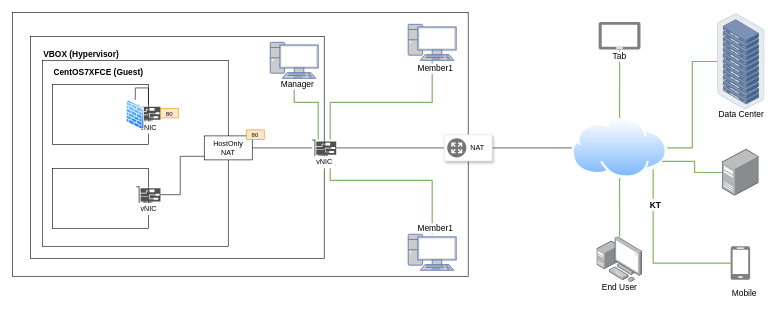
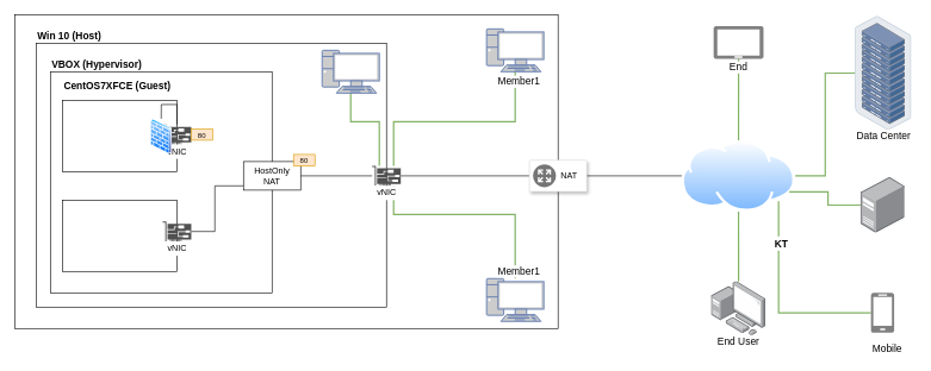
  <mxCell id="0" />
  <mxCell id="1" parent="0" />
  <mxCell id="2" value="" style="rounded=0;whiteSpace=wrap;html=1;fillColor=none;" parent="1" vertex="1"><mxGeometry x="20" y="20" width="760" height="440" as="geometry" /></mxCell>
  <mxCell id="3" value="" style="rounded=0;whiteSpace=wrap;html=1;fillColor=none;" parent="1" vertex="1"><mxGeometry x="50" y="60" width="490" height="370" as="geometry" /></mxCell>
+ <mxCell id="4" value="&lt;b&gt;Win 10 (Host)&lt;/b&gt;" style="text;html=1;resizable=0;autosize=1;align=left;verticalAlign=middle;points=[];fillColor=none;strokeColor=none;rounded=0;fontSize=14;" parent="1" vertex="1"><mxGeometry x="50" y="40" width="100" height="20" as="geometry" /></mxCell>
  <mxCell id="5" value="" style="rounded=0;whiteSpace=wrap;html=1;fillColor=none;" parent="1" vertex="1"><mxGeometry x="70" y="100" width="310" height="310" as="geometry" /></mxCell>
  <mxCell id="6" value="&lt;b&gt;&lt;font style=&quot;font-size: 14px&quot;&gt;VBOX (Hypervisor)&lt;/font&gt;&lt;/b&gt;" style="text;html=1;resizable=0;autosize=1;align=left;verticalAlign=middle;points=[];fillColor=none;strokeColor=none;rounded=0;" parent="1" vertex="1"><mxGeometry x="70" y="80" width="140" height="20" as="geometry" /></mxCell>
  <mxCell id="7" value="" style="rounded=0;whiteSpace=wrap;html=1;fillColor=none;" parent="1" vertex="1"><mxGeometry x="87" y="140" width="160" height="100" as="geometry" /></mxCell>
  <mxCell id="8" value="" style="rounded=0;whiteSpace=wrap;html=1;fillColor=none;" parent="1" vertex="1"><mxGeometry x="87" y="280" width="160" height="100" as="geometry" /></mxCell>
  <mxCell id="9" value="&lt;font style=&quot;font-size: 14px&quot;&gt;CentOS7XFCE (Guest)&lt;/font&gt;" style="text;html=1;resizable=0;autosize=1;align=left;verticalAlign=middle;points=[];fillColor=none;strokeColor=none;rounded=0;fontStyle=1" parent="1" vertex="1"><mxGeometry x="87" y="110" width="160" height="20" as="geometry" /></mxCell>
  <mxCell id="10" value="" style="sketch=0;pointerEvents=1;shadow=0;dashed=0;html=1;strokeColor=none;fillColor=#505050;labelPosition=center;verticalLabelPosition=bottom;verticalAlign=top;outlineConnect=0;align=center;shape=mxgraph.office.devices.nic;" parent="1" vertex="1"><mxGeometry x="227" y="174" width="40" height="28" as="geometry" /></mxCell>
  <mxCell id="11" value="vNIC" style="text;html=1;resizable=0;autosize=1;align=center;verticalAlign=middle;points=[];fillColor=default;strokeColor=none;rounded=0;" parent="1" vertex="1"><mxGeometry x="227" y="202" width="40" height="20" as="geometry" /></mxCell>
  <mxCell id="12" style="edgeStyle=orthogonalEdgeStyle;rounded=0;orthogonalLoop=1;jettySize=auto;html=1;fontSize=14;endArrow=none;endFill=0;" parent="1" source="14" target="20" edge="1"><mxGeometry relative="1" as="geometry" /></mxCell>
  <mxCell id="13" style="edgeStyle=orthogonalEdgeStyle;rounded=0;orthogonalLoop=1;jettySize=auto;html=1;fontSize=14;endArrow=none;endFill=0;" parent="1" source="14" target="23" edge="1"><mxGeometry relative="1" as="geometry" /></mxCell>
  <mxCell id="14" value="" style="strokeColor=#dddddd;shadow=1;strokeWidth=1;rounded=1;absoluteArcSize=1;arcSize=2;fillColor=default;" parent="1" vertex="1"><mxGeometry x="740" y="224" width="80" height="44" as="geometry" /></mxCell>
  <mxCell id="15" value="NAT" style="sketch=0;dashed=0;connectable=0;html=1;fillColor=#757575;strokeColor=none;shape=mxgraph.gcp2.nat;part=1;labelPosition=right;verticalLabelPosition=middle;align=left;verticalAlign=middle;spacingLeft=5;fontSize=12;" parent="14" vertex="1"><mxGeometry y="0.5" width="32" height="32" relative="1" as="geometry"><mxPoint x="5" y="-16" as="offset" /></mxGeometry></mxCell>
  <mxCell id="16" style="edgeStyle=orthogonalEdgeStyle;rounded=0;orthogonalLoop=1;jettySize=auto;html=1;fontSize=14;endArrow=none;endFill=0;" parent="1" source="17" target="22" edge="1"><mxGeometry relative="1" as="geometry"><Array as="points"><mxPoint x="300" y="324" /><mxPoint x="300" y="260" /></Array></mxGeometry></mxCell>
  <mxCell id="17" value="" style="sketch=0;pointerEvents=1;shadow=0;dashed=0;html=1;strokeColor=none;fillColor=#505050;labelPosition=center;verticalLabelPosition=bottom;verticalAlign=top;outlineConnect=0;align=center;shape=mxgraph.office.devices.nic;" parent="1" vertex="1"><mxGeometry x="227" y="310" width="40" height="28" as="geometry" /></mxCell>
  <mxCell id="18" value="vNIC" style="text;html=1;resizable=0;autosize=1;align=center;verticalAlign=middle;points=[];fillColor=default;strokeColor=none;rounded=0;" parent="1" vertex="1"><mxGeometry x="227" y="338" width="40" height="20" as="geometry" /></mxCell>
  <mxCell id="19" style="edgeStyle=orthogonalEdgeStyle;rounded=0;orthogonalLoop=1;jettySize=auto;html=1;fontSize=14;endArrow=none;endFill=0;" parent="1" source="20" target="22" edge="1"><mxGeometry relative="1" as="geometry" /></mxCell>
  <mxCell id="20" value="" style="sketch=0;pointerEvents=1;shadow=0;dashed=0;html=1;strokeColor=none;fillColor=#505050;labelPosition=center;verticalLabelPosition=bottom;verticalAlign=top;outlineConnect=0;align=center;shape=mxgraph.office.devices.nic;" parent="1" vertex="1"><mxGeometry x="520" y="232" width="40" height="28" as="geometry" /></mxCell>
  <mxCell id="21" style="edgeStyle=orthogonalEdgeStyle;rounded=0;orthogonalLoop=1;jettySize=auto;html=1;fontSize=14;endArrow=none;endFill=0;startArrow=none;" parent="1" source="51" target="10" edge="1"><mxGeometry relative="1" as="geometry"><Array as="points" /></mxGeometry></mxCell>
  <mxCell id="22" value="HostOnly&lt;br&gt;NAT" style="rounded=0;whiteSpace=wrap;html=1;fillColor=default;" parent="1" vertex="1"><mxGeometry x="340" y="226" width="80" height="40" as="geometry" /></mxCell>
  <mxCell id="23" value="" style="aspect=fixed;perimeter=ellipsePerimeter;html=1;align=center;shadow=0;dashed=0;spacingTop=3;image;image=img/lib/active_directory/internet_cloud.svg;fillColor=default;" parent="1" vertex="1"><mxGeometry x="953" y="196" width="158.73" height="100" as="geometry" /></mxCell>
  <mxCell id="24" style="edgeStyle=orthogonalEdgeStyle;rounded=0;orthogonalLoop=1;jettySize=auto;html=1;fontSize=14;endArrow=none;endFill=0;fillColor=#d5e8d4;strokeColor=#82b366;strokeWidth=2;" parent="1" source="25" target="23" edge="1"><mxGeometry relative="1" as="geometry" /></mxCell>
  <mxCell id="25" value="" style="points=[];aspect=fixed;html=1;align=center;shadow=0;dashed=0;image;image=img/lib/allied_telesis/computer_and_terminals/Personal_Computer_with_Server.svg;labelBackgroundColor=#ffffff;fontSize=14;fillColor=default;" parent="1" vertex="1"><mxGeometry x="994.37" y="394" width="76" height="76" as="geometry" /></mxCell>
  <mxCell id="26" style="edgeStyle=orthogonalEdgeStyle;rounded=0;orthogonalLoop=1;jettySize=auto;html=1;entryX=1;entryY=0.75;entryDx=0;entryDy=0;fontSize=14;endArrow=none;endFill=0;fillColor=#d5e8d4;strokeColor=#82b366;strokeWidth=2;" parent="1" source="27" target="23" edge="1"><mxGeometry relative="1" as="geometry" /></mxCell>
  <mxCell id="27" value="" style="points=[];aspect=fixed;html=1;align=center;shadow=0;dashed=0;image;image=img/lib/allied_telesis/computer_and_terminals/Server_Desktop.svg;labelBackgroundColor=#ffffff;fontSize=14;fillColor=default;" parent="1" vertex="1"><mxGeometry x="1203.33" y="248" width="61.53" height="78" as="geometry" /></mxCell>
  <mxCell id="28" style="edgeStyle=orthogonalEdgeStyle;rounded=0;orthogonalLoop=1;jettySize=auto;html=1;entryX=1;entryY=0.5;entryDx=0;entryDy=0;fontSize=14;endArrow=none;endFill=0;fillColor=#d5e8d4;strokeColor=#82b366;strokeWidth=2;" parent="1" source="29" target="23" edge="1"><mxGeometry relative="1" as="geometry" /></mxCell>
  <mxCell id="29" value="" style="points=[];aspect=fixed;html=1;align=center;shadow=0;dashed=0;image;image=img/lib/allied_telesis/storage/Datacenter_Server_Rack.svg;labelBackgroundColor=#ffffff;fontSize=14;fillColor=default;" parent="1" vertex="1"><mxGeometry x="1195.53" y="22" width="78.93" height="160" as="geometry" /></mxCell>
  <mxCell id="30" value="Data Center" style="text;html=1;resizable=0;autosize=1;align=center;verticalAlign=middle;points=[];fillColor=none;strokeColor=none;rounded=0;labelBackgroundColor=#ffffff;fontSize=14;" parent="1" vertex="1"><mxGeometry x="1190" y="180" width="90" height="20" as="geometry" /></mxCell>
  <mxCell id="31" value="End User" style="text;html=1;resizable=0;autosize=1;align=center;verticalAlign=middle;points=[];fillColor=none;strokeColor=none;rounded=0;labelBackgroundColor=#ffffff;fontSize=14;" parent="1" vertex="1"><mxGeometry x="997.36" y="468" width="70" height="20" as="geometry" /></mxCell>
  <mxCell id="32" style="edgeStyle=orthogonalEdgeStyle;rounded=0;orthogonalLoop=1;jettySize=auto;html=1;fontSize=14;endArrow=none;endFill=0;fillColor=#d5e8d4;strokeColor=#82b366;strokeWidth=2;" parent="1" source="33" target="23" edge="1"><mxGeometry relative="1" as="geometry" /></mxCell>
  <mxCell id="33" value="" style="verticalLabelPosition=bottom;html=1;verticalAlign=top;align=center;strokeColor=none;fillColor=#808080;shape=mxgraph.azure.tablet;pointerEvents=1;labelBackgroundColor=#ffffff;fontSize=14;" parent="1" vertex="1"><mxGeometry x="997.37" y="36" width="70" height="46" as="geometry" /></mxCell>
  <mxCell id="34" style="edgeStyle=orthogonalEdgeStyle;rounded=0;orthogonalLoop=1;jettySize=auto;html=1;entryX=1;entryY=1;entryDx=0;entryDy=0;fontSize=14;endArrow=none;endFill=0;fillColor=#d5e8d4;strokeColor=#82b366;strokeWidth=2;" parent="1" source="35" target="23" edge="1"><mxGeometry relative="1" as="geometry" /></mxCell>
  <mxCell id="35" value="" style="verticalLabelPosition=bottom;html=1;verticalAlign=top;align=center;strokeColor=none;fillColor=#808080;shape=mxgraph.azure.mobile;pointerEvents=1;labelBackgroundColor=#ffffff;fontSize=14;" parent="1" vertex="1"><mxGeometry x="1217.5" y="410" width="32.5" height="56" as="geometry" /></mxCell>
- <mxCell id="36" value="Tab" style="text;html=1;resizable=0;autosize=1;align=center;verticalAlign=middle;points=[];fillColor=none;strokeColor=none;rounded=0;labelBackgroundColor=#ffffff;fontSize=14;" parent="1" vertex="1"><mxGeometry x="1012.36" y="84" width="40" height="20" as="geometry" /></mxCell>
+ <mxCell id="36" value="End" style="text;html=1;resizable=0;autosize=1;align=center;verticalAlign=middle;points=[];fillColor=none;strokeColor=none;rounded=0;labelBackgroundColor=#ffffff;fontSize=14;" parent="1" vertex="1"><mxGeometry x="1012.36" y="84" width="40" height="20" as="geometry" /></mxCell>
  <mxCell id="37" value="Mobile" style="text;html=1;resizable=0;autosize=1;align=center;verticalAlign=middle;points=[];fillColor=none;strokeColor=none;rounded=0;labelBackgroundColor=#ffffff;fontSize=14;" parent="1" vertex="1"><mxGeometry x="1210" y="478" width="60" height="20" as="geometry" /></mxCell>
  <mxCell id="38" style="edgeStyle=orthogonalEdgeStyle;rounded=0;orthogonalLoop=1;jettySize=auto;html=1;fontSize=14;endArrow=none;endFill=0;fillColor=#d5e8d4;strokeColor=#82b366;exitX=0.5;exitY=1;exitDx=0;exitDy=0;exitPerimeter=0;strokeWidth=2;" parent="1" source="39" target="20" edge="1"><mxGeometry relative="1" as="geometry"><Array as="points"><mxPoint x="720" y="170" /><mxPoint x="550" y="170" /></Array></mxGeometry></mxCell>
  <mxCell id="39" value="" style="fontColor=#0066CC;verticalAlign=top;verticalLabelPosition=bottom;labelPosition=center;align=center;html=1;outlineConnect=0;fillColor=#CCCCCC;strokeColor=#6881B3;gradientColor=none;gradientDirection=north;strokeWidth=2;shape=mxgraph.networks.pc;labelBackgroundColor=#ffffff;fontSize=14;" parent="1" vertex="1"><mxGeometry x="680" y="40" width="80" height="60" as="geometry" /></mxCell>
  <mxCell id="40" style="edgeStyle=orthogonalEdgeStyle;rounded=0;orthogonalLoop=1;jettySize=auto;html=1;fontSize=14;endArrow=none;endFill=0;fillColor=#d5e8d4;strokeColor=#82b366;strokeWidth=2;" parent="1" source="41" target="20" edge="1"><mxGeometry relative="1" as="geometry"><Array as="points"><mxPoint x="490" y="170" /><mxPoint x="530" y="170" /></Array></mxGeometry></mxCell>
  <mxCell id="41" value="" style="fontColor=#0066CC;verticalAlign=top;verticalLabelPosition=bottom;labelPosition=center;align=center;html=1;outlineConnect=0;fillColor=#CCCCCC;strokeColor=#6881B3;gradientColor=none;gradientDirection=north;strokeWidth=2;shape=mxgraph.networks.pc;labelBackgroundColor=#ffffff;fontSize=14;" parent="1" vertex="1"><mxGeometry x="450" y="70" width="80" height="60" as="geometry" /></mxCell>
  <mxCell id="42" style="edgeStyle=orthogonalEdgeStyle;rounded=0;orthogonalLoop=1;jettySize=auto;html=1;fontSize=14;endArrow=none;endFill=0;fillColor=#d5e8d4;strokeColor=#82b366;strokeWidth=2;" parent="1" source="43" target="20" edge="1"><mxGeometry relative="1" as="geometry"><Array as="points"><mxPoint x="720" y="300" /><mxPoint x="550" y="300" /></Array></mxGeometry></mxCell>
  <mxCell id="43" value="" style="fontColor=#0066CC;verticalAlign=top;verticalLabelPosition=bottom;labelPosition=center;align=center;html=1;outlineConnect=0;fillColor=#CCCCCC;strokeColor=#6881B3;gradientColor=none;gradientDirection=north;strokeWidth=2;shape=mxgraph.networks.pc;labelBackgroundColor=#ffffff;fontSize=14;" parent="1" vertex="1"><mxGeometry x="680" y="390" width="80" height="60" as="geometry" /></mxCell>
  <mxCell id="44" value="Member1" style="text;html=1;resizable=0;autosize=1;align=center;verticalAlign=middle;points=[];fillColor=none;strokeColor=none;rounded=0;labelBackgroundColor=#ffffff;fontSize=14;" parent="1" vertex="1"><mxGeometry x="690" y="104" width="70" height="20" as="geometry" /></mxCell>
  <mxCell id="45" value="Member1" style="text;html=1;resizable=0;autosize=1;align=center;verticalAlign=middle;points=[];fillColor=none;strokeColor=none;rounded=0;labelBackgroundColor=#ffffff;fontSize=14;" parent="1" vertex="1"><mxGeometry x="690" y="370" width="70" height="20" as="geometry" /></mxCell>
- <mxCell id="46" value="Manager" style="text;html=1;resizable=0;autosize=1;align=center;verticalAlign=middle;points=[];fillColor=none;strokeColor=none;rounded=0;labelBackgroundColor=#ffffff;fontSize=14;" parent="1" vertex="1"><mxGeometry x="460" y="130" width="70" height="20" as="geometry" /></mxCell>
  <mxCell id="47" value="&lt;font style=&quot;font-size: 10px&quot;&gt;80&lt;/font&gt;" style="rounded=0;whiteSpace=wrap;html=1;labelBackgroundColor=none;fontSize=14;fillColor=#ffe6cc;strokeColor=#d79b00;" parent="1" vertex="1"><mxGeometry x="410" y="216" width="30" height="16" as="geometry" /></mxCell>
  <mxCell id="48" value="&lt;font style=&quot;font-size: 10px&quot;&gt;80&lt;/font&gt;" style="rounded=0;whiteSpace=wrap;html=1;labelBackgroundColor=none;fontSize=14;fillColor=#ffe6cc;strokeColor=#d79b00;" parent="1" vertex="1"><mxGeometry x="267" y="180" width="30" height="16" as="geometry" /></mxCell>
  <mxCell id="49" value="vNIC" style="text;html=1;resizable=0;autosize=1;align=center;verticalAlign=middle;points=[];fillColor=default;strokeColor=none;rounded=0;" parent="1" vertex="1"><mxGeometry x="520" y="260" width="40" height="20" as="geometry" /></mxCell>
  <mxCell id="50" value="&lt;font style=&quot;font-size: 14px&quot;&gt;&lt;b&gt;KT&lt;/b&gt;&lt;/font&gt;" style="text;html=1;resizable=0;autosize=1;align=center;verticalAlign=middle;points=[];fillColor=default;strokeColor=none;rounded=0;" parent="1" vertex="1"><mxGeometry x="1077.37" y="331" width="30" height="20" as="geometry" /></mxCell>
  <mxCell id="51" value="" style="aspect=fixed;perimeter=ellipsePerimeter;html=1;align=center;shadow=0;dashed=0;spacingTop=3;image;image=img/lib/active_directory/firewall.svg;" vertex="1" parent="1"><mxGeometry x="209.75" y="166" width="30.5" height="50" as="geometry" /></mxCell>
